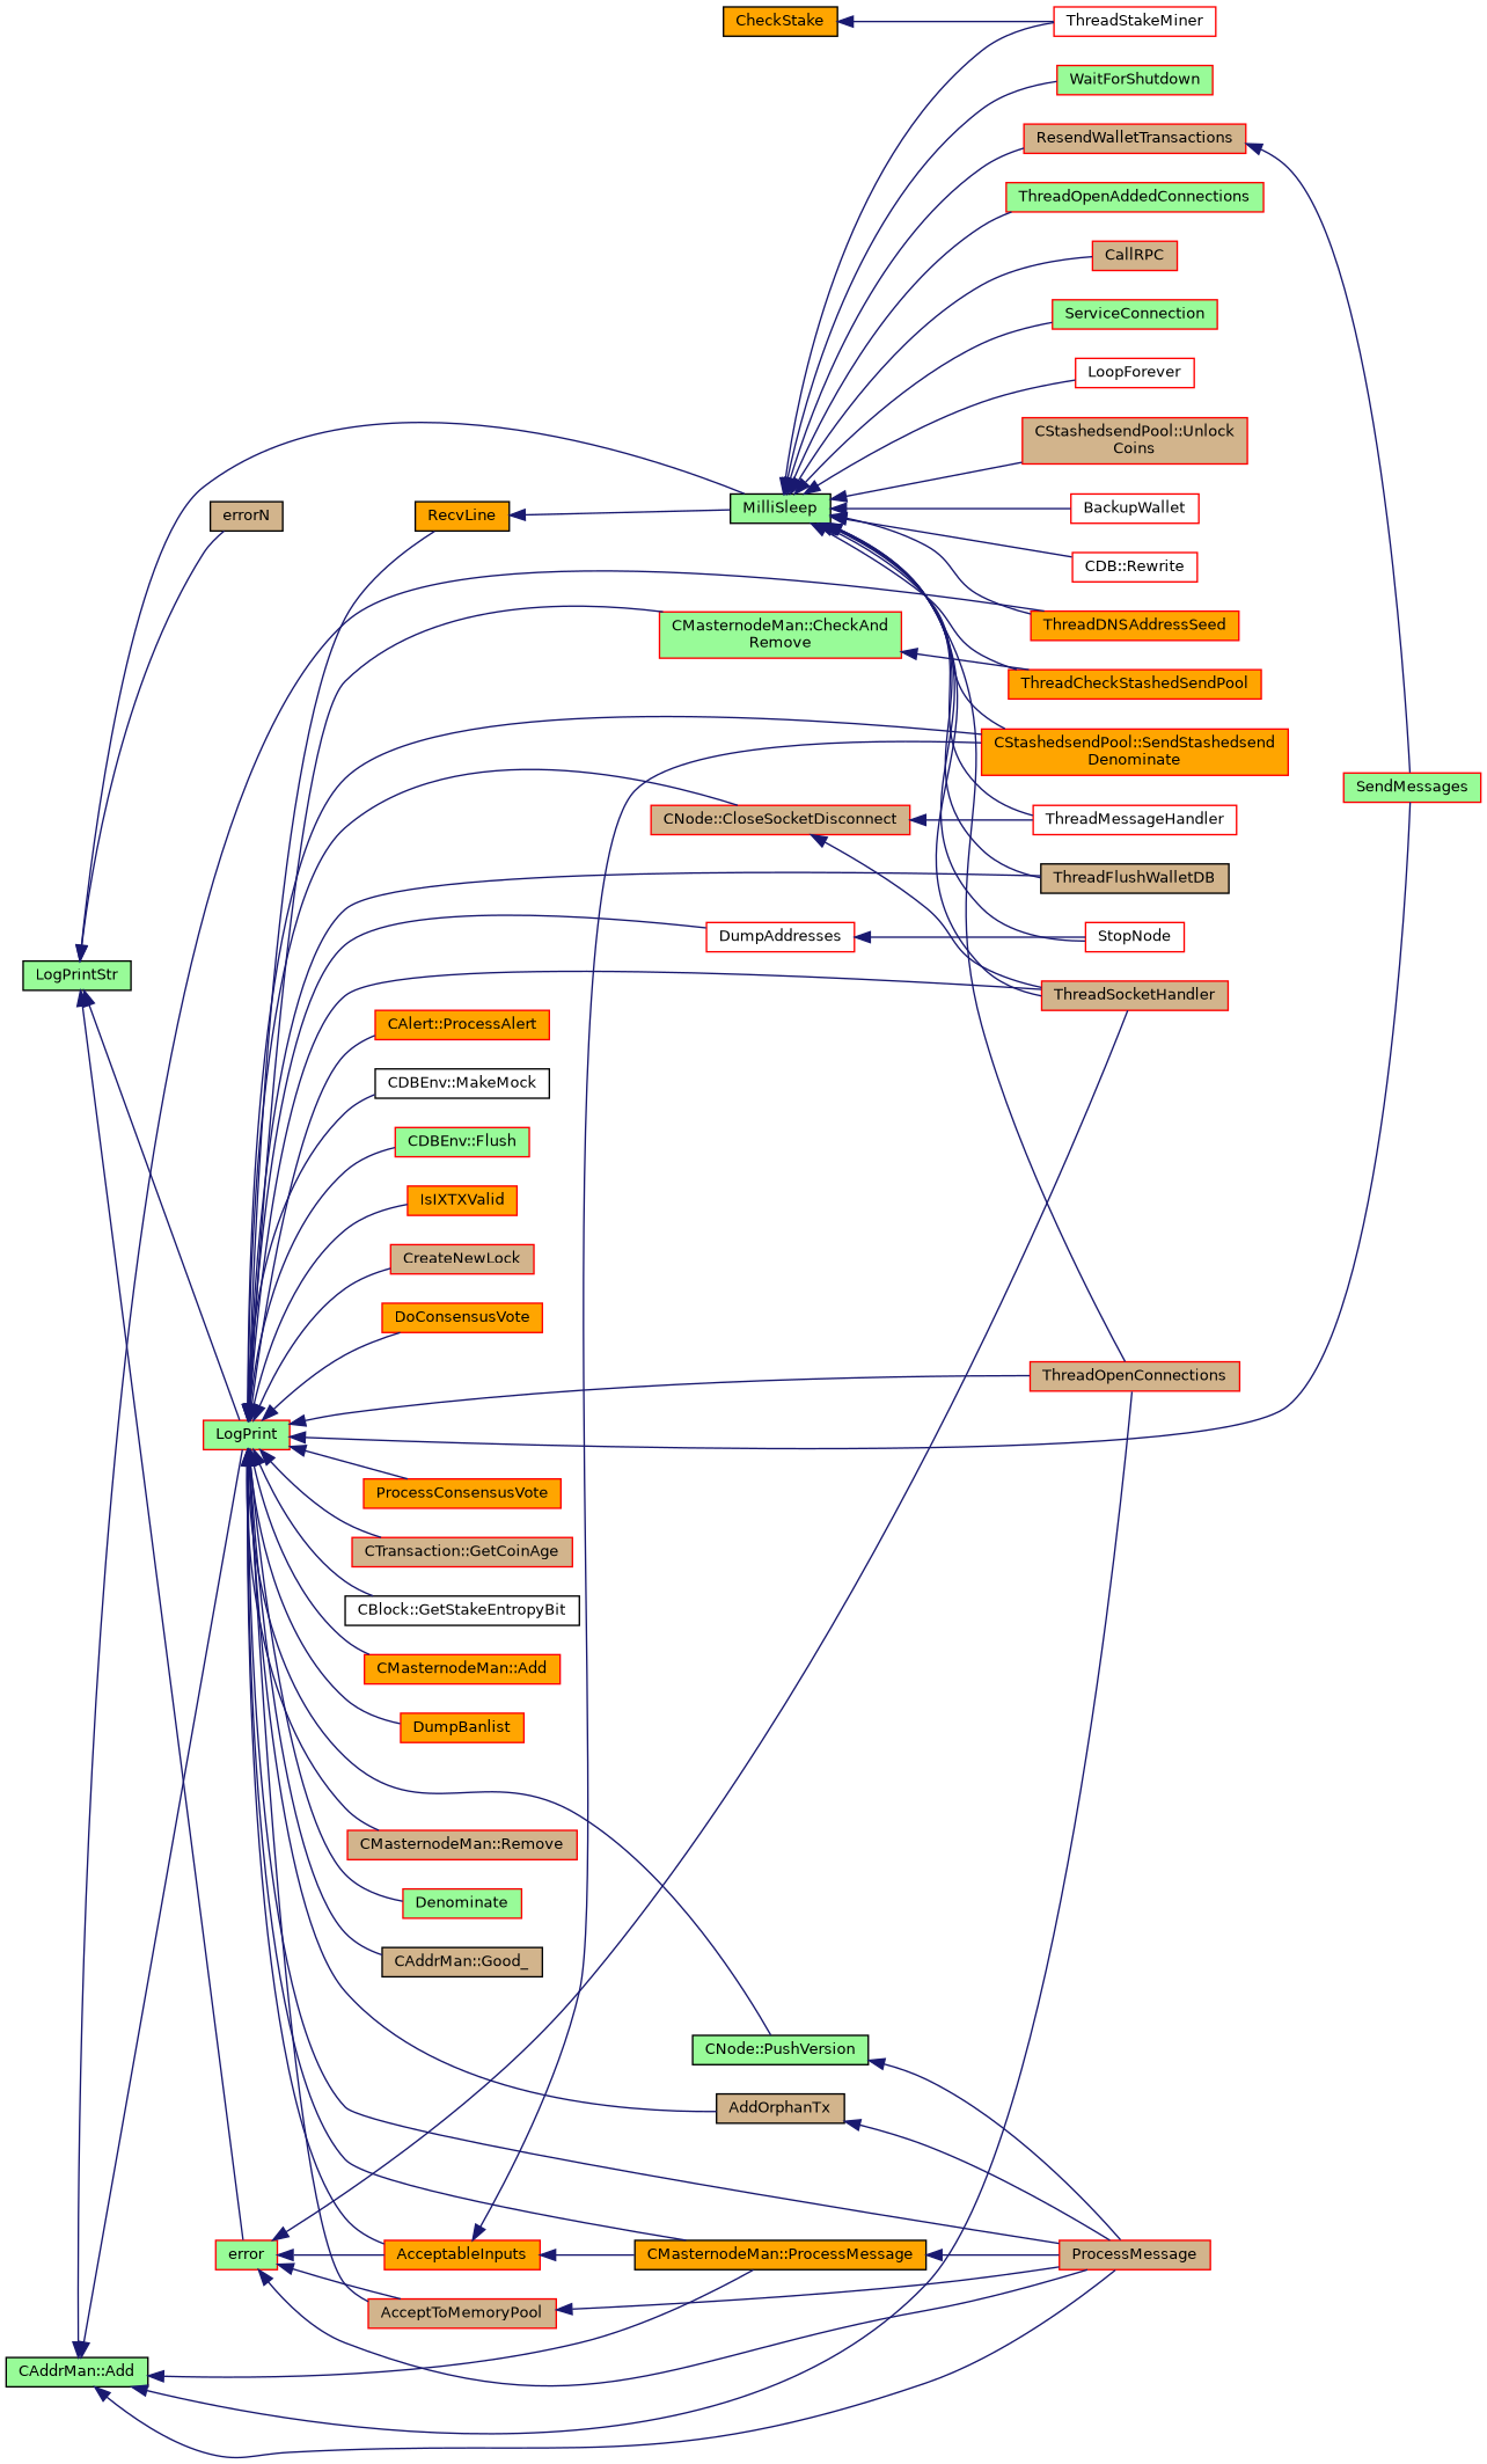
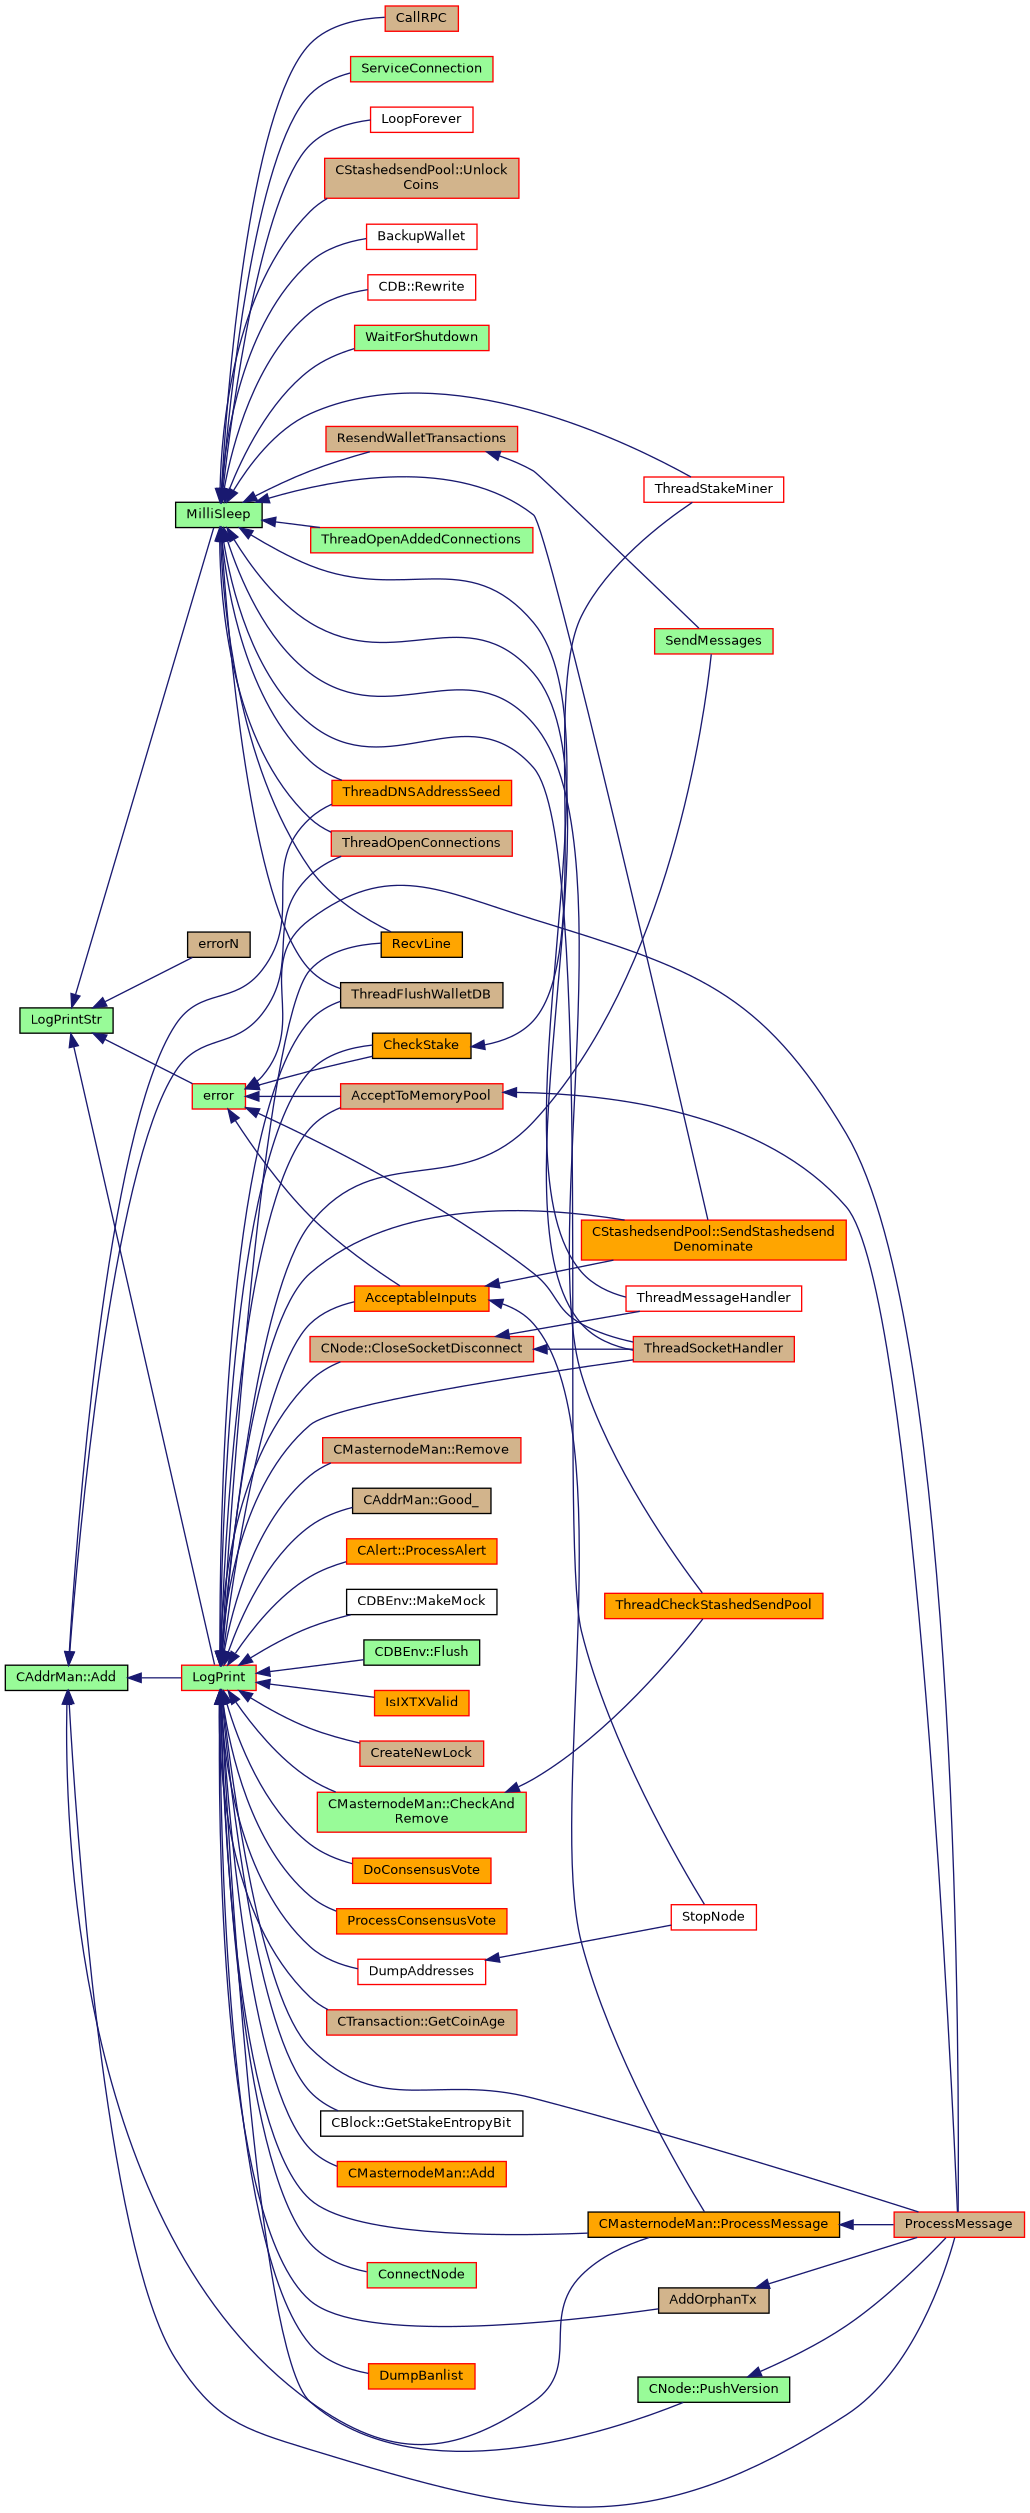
  digraph {
    rankdir=LR
    node [color=red fillcolor=tan fontname=Helvetica fontsize=10 shape=record style=filled]
    edge [color=midnightblue dir=back fontname=Helvetica fontsize=10 labelfontname=Helvetica labelfontsize=10 style=solid]
    n1 [color=black fillcolor=palegreen fontcolor=black height=0.2 label=LogPrintStr width=0.4]
    n2 [color=black fillcolor=palegreen height=0.2 label=MilliSleep width=0.4]
    n3 [fillcolor=palegreen height=0.2 label=LogPrint width=0.4]
    n4 [fillcolor=palegreen height=0.2 label=error width=0.4]
    n5 [color=black height=0.2 label=errorN width=0.4]
    n6 [fillcolor=white height=0.2 label="CDB::Rewrite" width=0.4]
    n7 [fillcolor=palegreen height=0.2 label=WaitForShutdown width=0.4]
    n8 [height=0.2 label=ResendWalletTransactions width=0.4]
    n9 [fillcolor=white height=0.2 label=ThreadStakeMiner width=0.4]
    n10 [color=black fillcolor=orange height=0.2 label=RecvLine width=0.4]
    n11 [height=0.2 label=ThreadSocketHandler width=0.4]
    n12 [fillcolor=orange height=0.2 label=ThreadDNSAddressSeed width=0.4]
    n13 [height=0.2 label=ThreadOpenConnections width=0.4]
    n14 [fillcolor=palegreen height=0.2 label=ThreadOpenAddedConnections width=0.4]
    n15 [fillcolor=white height=0.2 label=ThreadMessageHandler width=0.4]
    n16 [fillcolor=white height=0.2 label=StopNode width=0.4]
    n17 [height=0.2 label=CallRPC width=0.4]
    n18 [fillcolor=palegreen height=0.2 label=ServiceConnection width=0.4]
    n19 [fillcolor=white height=0.2 label=LoopForever width=0.4]
    n20 [height=0.2 label="CStashedsendPool::Unlock\lCoins" width=0.4]
    n21 [fillcolor=orange height=0.2 label="CStashedsendPool::SendStashedsend\lDenominate" width=0.4]
    n22 [fillcolor=orange height=0.2 label=ThreadCheckStashedSendPool width=0.4]
    n23 [color=black height=0.2 label=ThreadFlushWalletDB width=0.4]
    n24 [fillcolor=white height=0.2 label=BackupWallet width=0.4]
    n25 [fillcolor=palegreen height=0.2 label=SendMessages width=0.4]
    n26 [color=black height=0.2 label="CAddrMan::Good_" width=0.4]
    n27 [height=0.2 label=ProcessMessage width=0.4]
    n28 [color=black fillcolor=orange height=0.2 label="CMasternodeMan::ProcessMessage" width=0.4]
    n29 [fillcolor=orange height=0.2 label="CAlert::ProcessAlert" width=0.4]
    n30 [color=black fillcolor=white height=0.2 label="CDBEnv::MakeMock" width=0.4]
-   n31 [fillcolor=palegreen height=0.2 label="CDBEnv::Flush" width=0.4]
+   n31 [color=black fillcolor=palegreen height=0.2 label="CDBEnv::Flush" width=0.4]
    n32 [fillcolor=orange height=0.2 label=IsIXTXValid width=0.4]
    n33 [height=0.2 label=CreateNewLock width=0.4]
    n34 [fillcolor=orange height=0.2 label=DoConsensusVote width=0.4]
    n35 [fillcolor=orange height=0.2 label=ProcessConsensusVote width=0.4]
    n36 [color=black height=0.2 label=AddOrphanTx width=0.4]
    n37 [height=0.2 label=AcceptToMemoryPool width=0.4]
    n38 [fillcolor=orange height=0.2 label=AcceptableInputs width=0.4]
    n39 [height=0.2 label="CTransaction::GetCoinAge" width=0.4]
    n40 [color=black fillcolor=white height=0.2 label="CBlock::GetStakeEntropyBit" width=0.4]
    n41 [fillcolor=orange height=0.2 label="CMasternodeMan::Add" width=0.4]
    n42 [fillcolor=palegreen height=0.2 label="CMasternodeMan::CheckAnd\lRemove" width=0.4]
    n43 [height=0.2 label="CMasternodeMan::Remove" width=0.4]
    n44 [color=black fillcolor=orange height=0.2 label=CheckStake width=0.4]
-   n45 [fillcolor=palegreen height=0.2 label=Denominate width=0.4]
+   n45 [fillcolor=palegreen height=0.2 label=ConnectNode width=0.4]
    n46 [height=0.2 label="CNode::CloseSocketDisconnect" width=0.4]
    n47 [color=black fillcolor=palegreen height=0.2 label="CNode::PushVersion" width=0.4]
    n48 [fillcolor=white height=0.2 label=DumpAddresses width=0.4]
    n49 [fillcolor=orange height=0.2 label=DumpBanlist width=0.4]
    n50 [color=black fillcolor=palegreen height=0.2 label="CAddrMan::Add" width=0.4]
    n1 -> n2
    n1 -> n3
    n1 -> n4
    n1 -> n5
    n2 -> n6
    n2 -> n7
    n2 -> n8
    n2 -> n9
-   n10 -> n2
+   n2 -> n10
    n2 -> n11
    n2 -> n12
    n2 -> n13
    n2 -> n14
    n2 -> n15
    n2 -> n16
    n2 -> n17
    n2 -> n18
    n2 -> n19
    n2 -> n20
    n2 -> n21
    n2 -> n22
    n2 -> n23
    n2 -> n24
    n3 -> n10
    n3 -> n11
    n3 -> n21
    n3 -> n23
    n3 -> n25
    n3 -> n26
    n3 -> n27
    n3 -> n28
    n3 -> n29
    n3 -> n30
    n3 -> n31
    n3 -> n32
    n3 -> n33
    n3 -> n34
    n3 -> n35
    n3 -> n36
    n3 -> n37
    n3 -> n38
    n3 -> n39
    n3 -> n40
    n3 -> n41
    n3 -> n42
    n3 -> n43
-   n3 -> n13
+   n3 -> n44
    n3 -> n45
    n3 -> n46
    n3 -> n47
    n3 -> n48
    n3 -> n49
    n4 -> n11
    n4 -> n27
    n4 -> n37
    n4 -> n38
+   n4 -> n44
    n8 -> n25
    n28 -> n27
    n36 -> n27
    n37 -> n27
    n38 -> n21
    n38 -> n28
    n42 -> n22
    n44 -> n9
    n46 -> n11
    n46 -> n15
    n47 -> n27
    n48 -> n16
    n50 -> n3
    n50 -> n12
    n50 -> n13
    n50 -> n27
    n50 -> n28
  }
